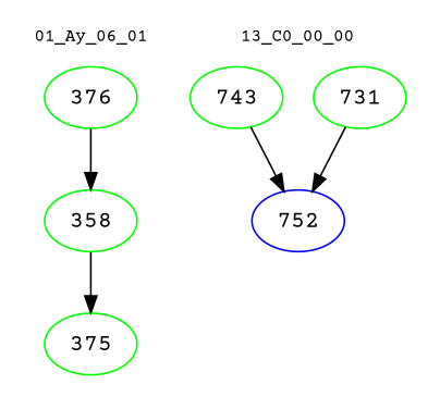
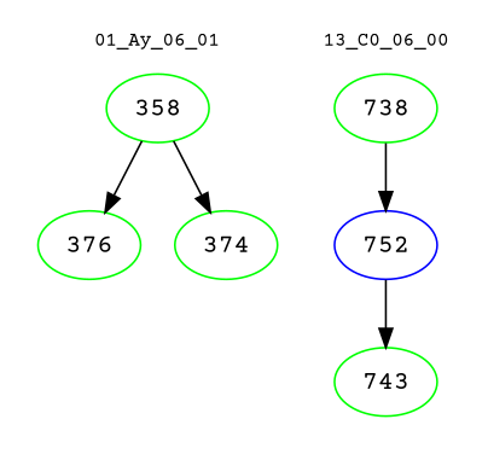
  digraph {
    fontname="Courier Prime"
    node [color=green fontname="Courier Prime"]
    edge [color=black fontname="Courier Prime"]
    n1 [label=376]
    n2 [label=358]
-   n3 [label=375]
-   n4 [label=731]
+   n3 [label=374]
+   n4 [label=738]
    n5 [color=blue label=752]
    n6 [label=743]
    subgraph cluster_1 {
      color=white
      fontsize=10
      label="01_Ay_06_01"
      n1
      n2
      n3
    }
    subgraph cluster_2 {
      color=white
      fontsize=10
-     label="13_C0_00_00"
+     label="13_C0_06_00"
      n4
      n5
      n6
    }
-   n1 -> n2
+   n2 -> n1
    n2 -> n3
    n4 -> n5
-   n6 -> n5
+   n5 -> n6
  }
